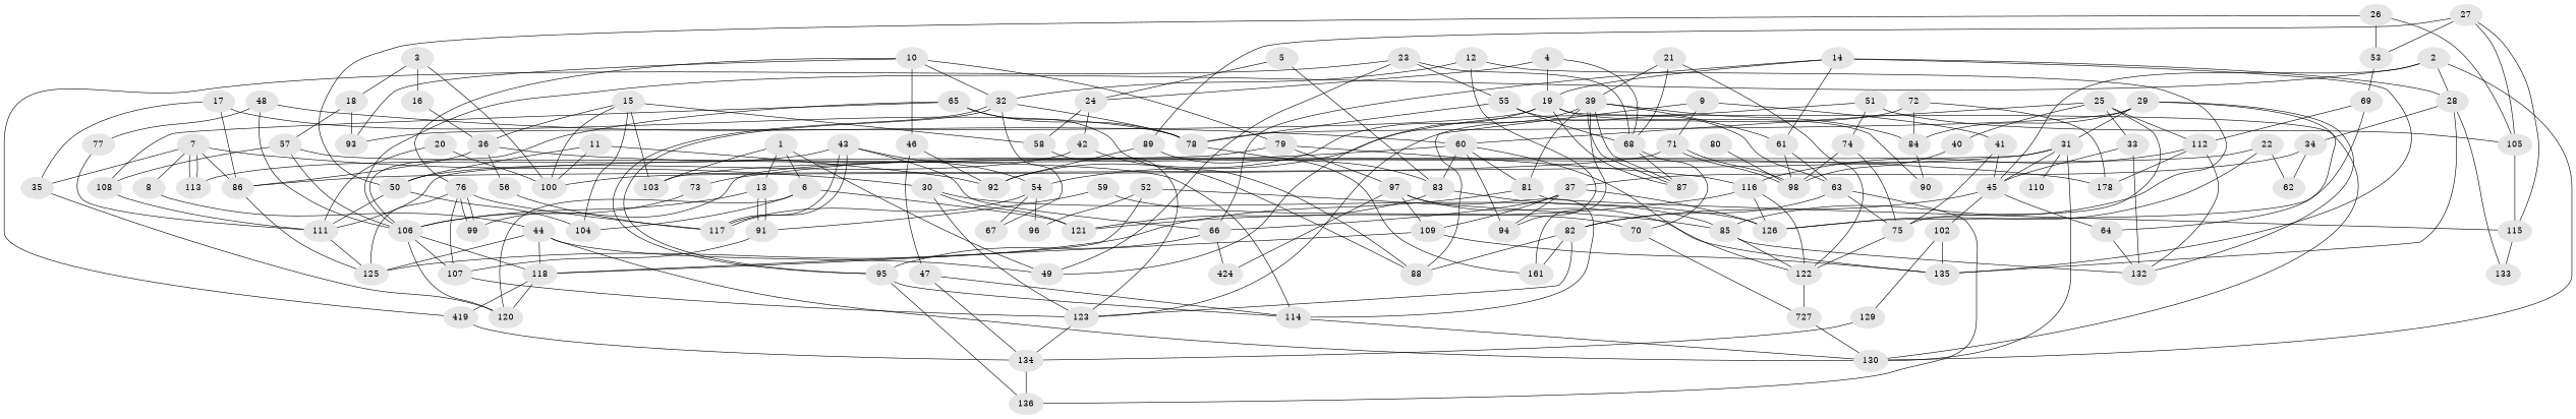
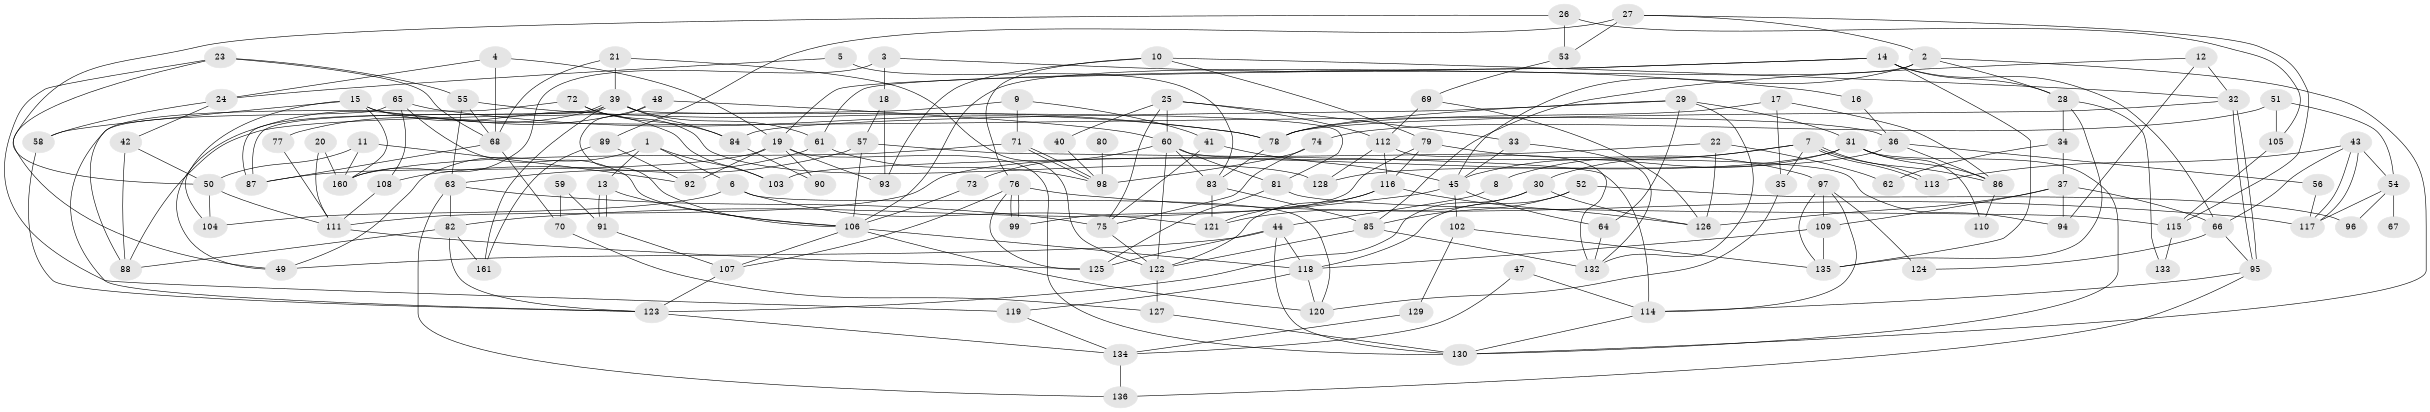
  graph {
    node [color=gray90 style=filled]
    1
    6
    13
    49
    103
    104
    120
    121
    91
    106
    2
    28
    45
    130
    135
    34
    133
    64
    82
    102
    3
    16
    18
-   100
+   100 [label=160]
    36
    93
    57
    4
    19
    24
    68
    92
    87
    90
    58
    42
    70
    5
    83
    85
    7
    8
    30
    35
    86
    113
    44
    126
    123
    110
    118
    125
    9
    41
    71
    88
    75
    98
    10
    32
-   46
    76
    79
    78
    67
    95
    47
    117
    99
    107
    116
    97
    11
    50
    111
    12
    94
    132
    122
    14
    61
    66
    63
-   124 [label=424]
+   124
    15
    56
-   128 [label=178]
+   128
    17
    114
    108
    20
    21
    39
    84
    81
    n96 [label=161]
-   127 [label=727]
+   127
    22
    62
    23
    55
-   119 [label=419]
+   119
    134
    25
    33
    40
    60
    112
    73
    26
    53
    105
    69
    115
    27
    89
    37
    29
    31
    54
    96
    136
    109
    59
    43
    129
    48
    77
    51
    74
    52
    65
    72
    80
    1 -- 6
    1 -- 13
    1 -- 49
    1 -- 103
    6 -- 104
    6 -- 120
    6 -- 121
    13 -- 91
    13 -- 91
    13 -- 106
    91 -- 107
    106 -- 120
    106 -- 118
    106 -- 107
    2 -- 106
    2 -- 28
    2 -- 45
    2 -- 130
    28 -- 135
    28 -- 34
    28 -- 133
    45 -- 64
    45 -- 82
    45 -- 102
    34 -- 62
    34 -- 37
    64 -- 132
    82 -- 123
    82 -- 88
    82 -- n96
    102 -- 135
    102 -- 129
    3 -- 16
    3 -- 18
    3 -- 100
    16 -- 36
    18 -- 93
    18 -- 57
    36 -- 86
    36 -- 56
    36 -- 128
    57 -- 106
    57 -- 114
    57 -- 108
    4 -- 19
    4 -- 24
    4 -- 68
    19 -- 130
    19 -- 93
    19 -- 92
    19 -- 87
    19 -- 90
    24 -- 58
    24 -- 42
    68 -- 87
    68 -- 70
    58 -- 123
    42 -- 88
    42 -- 50
    70 -- 127
    5 -- 24
    5 -- 83
    83 -- 121
    83 -- 85
    85 -- 132
    85 -- 122
    7 -- 8
    7 -- 30
    7 -- 35
    7 -- 86
    7 -- 113
    7 -- 113
    8 -- 44
    30 -- 121
    30 -- 126
    30 -- 123
    35 -- 120
-   86 -- 125
+   86 -- 110
    44 -- 49
    44 -- 130
    44 -- 118
    44 -- 125
    123 -- 134
    118 -- 120
    118 -- 119
    9 -- 41
    9 -- 71
    9 -- 88
    41 -- 45
    41 -- 75
    71 -- 100
    71 -- 98
    71 -- 98
    75 -- 122
    10 -- 93
    10 -- 32
-   10 -- 46
    10 -- 76
    10 -- 79
    32 -- 78
-   32 -- 67
    32 -- 95
    32 -- 95
-   46 -- 92
-   46 -- 47
    76 -- 125
    76 -- 117
    76 -- 99
    76 -- 99
    76 -- 107
    79 -- 99
    79 -- 116
    79 -- 97
    78 -- 83
    95 -- 114
    95 -- 136
    47 -- 114
    47 -- 134
    107 -- 123
    116 -- 121
    116 -- 126
    116 -- 122
    97 -- 135
    97 -- 124
    97 -- 114
    97 -- 109
    11 -- 100
    11 -- 92
    11 -- 50
    50 -- 104
    50 -- 111
    111 -- 125
    12 -- 85
    12 -- 32
    12 -- 94
    122 -- 127
    14 -- 28
    14 -- 135
    14 -- 19
    14 -- 61
    14 -- 66
    61 -- 98
    61 -- 63
    66 -- 95
    66 -- 124
    63 -- 82
    63 -- 75
    63 -- 136
    15 -- 103
    15 -- 104
    15 -- 100
    15 -- 36
    15 -- 58
    56 -- 117
    17 -- 35
    17 -- 86
    17 -- 78
    114 -- 130
    108 -- 111
    20 -- 100
    20 -- 111
    21 -- 68
    21 -- 122
    21 -- 39
    39 -- 49
    39 -- 87
    39 -- 87
    39 -- 61
    39 -- 84
    39 -- 81
    39 -- n96
    84 -- 90
    81 -- 125
    81 -- 115
    127 -- 130
    22 -- 103
    22 -- 126
    22 -- 62
    23 -- 49
    23 -- 68
    23 -- 55
    23 -- 119
    55 -- 68
    55 -- 78
    55 -- 63
    119 -- 134
    134 -- 136
    25 -- 75
    25 -- 33
    25 -- 40
    25 -- 60
    25 -- 112
    33 -- 45
    33 -- 132
    40 -- 98
    60 -- 83
    60 -- 94
    60 -- 122
    60 -- 81
    60 -- 73
    112 -- 116
    112 -- 132
    112 -- 128
    73 -- 106
    26 -- 50
    26 -- 53
    26 -- 105
    53 -- 69
    105 -- 115
    69 -- 126
    69 -- 112
    115 -- 133
    27 -- 53
-   27 -- 105
+   27 -- 2
    27 -- 115
    27 -- 89
    89 -- 92
    89 -- n96
    37 -- 126
    37 -- 94
    37 -- 66
    37 -- 109
    29 -- 64
    29 -- 78
    29 -- 132
    29 -- 84
    29 -- 31
    31 -- 45
    31 -- 130
    31 -- 86
    31 -- 110
    31 -- 111
    54 -- 67
    54 -- 117
    54 -- 96
    109 -- 135
    109 -- 118
    59 -- 91
    59 -- 70
    43 -- 113
    43 -- 117
    43 -- 117
    43 -- 66
    43 -- 54
    129 -- 134
    48 -- 106
    48 -- 60
    48 -- 77
    77 -- 111
    51 -- 105
    51 -- 54
    51 -- 74
    74 -- 75
    74 -- 98
    52 -- 85
    52 -- 118
    52 -- 96
    65 -- 106
    65 -- 88
    65 -- 78
    65 -- 108
    72 -- 123
    72 -- 128
    72 -- 84
    80 -- 98
  }
